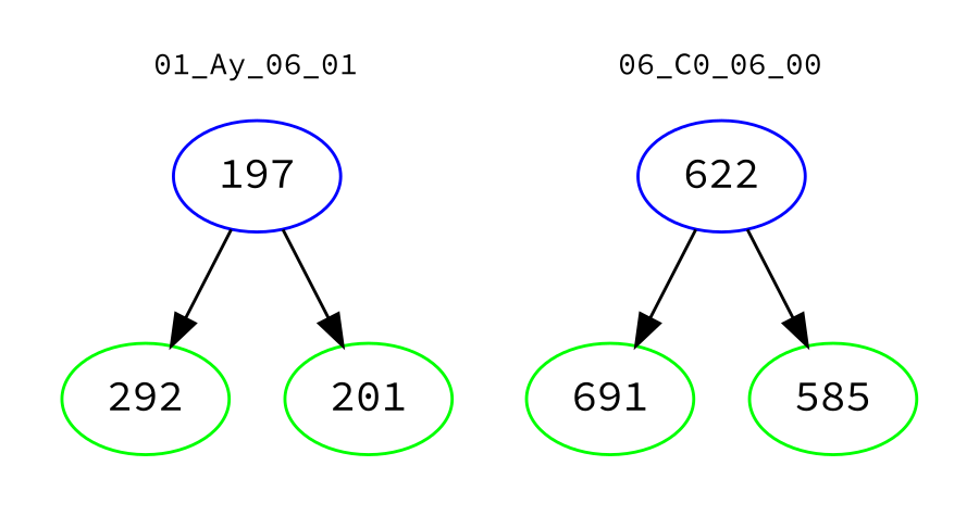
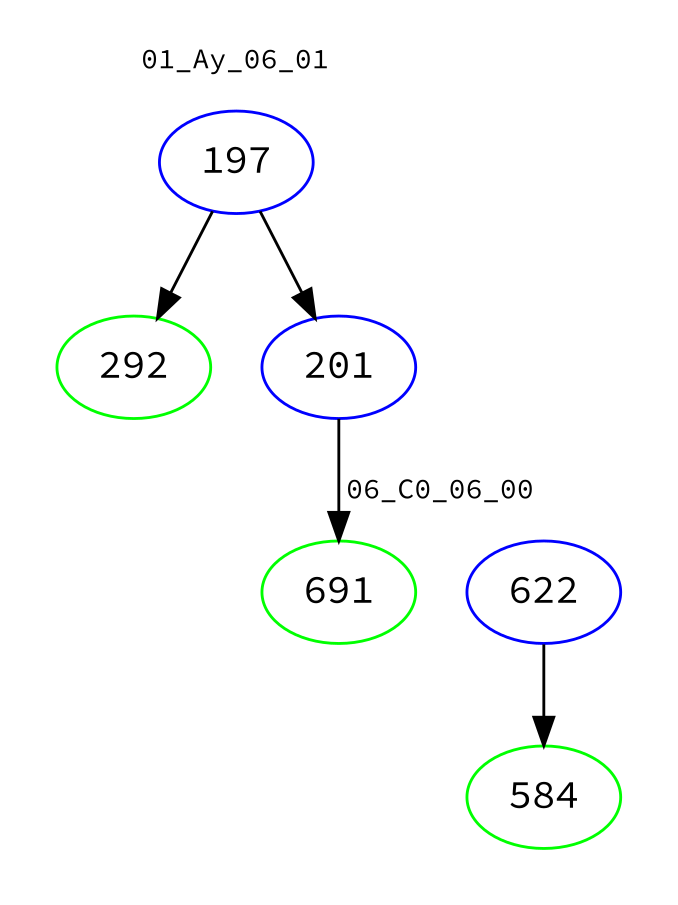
  digraph {
    fontname="Source Code Pro"
    node [color=blue fontname="Source Code Pro"]
    edge [color=black fontname="Source Code Pro"]
    n1 [label=197]
    n2 [color=green label=292]
-   n3 [color=green label=201]
+   n3 [label=201]
    n4 [label=622]
    n5 [color=green label=691]
-   n6 [color=green label=585]
+   n6 [color=green label=584]
    subgraph cluster_1 {
      color=white
      fontsize=10
      label="01_Ay_06_01"
      n1
      n2
      n3
    }
    subgraph cluster_2 {
      color=white
      fontsize=10
      label="06_C0_06_00"
      n4
      n5
      n6
    }
    n1 -> n2
    n1 -> n3
-   n4 -> n5
+   n3 -> n5
    n4 -> n6
  }
